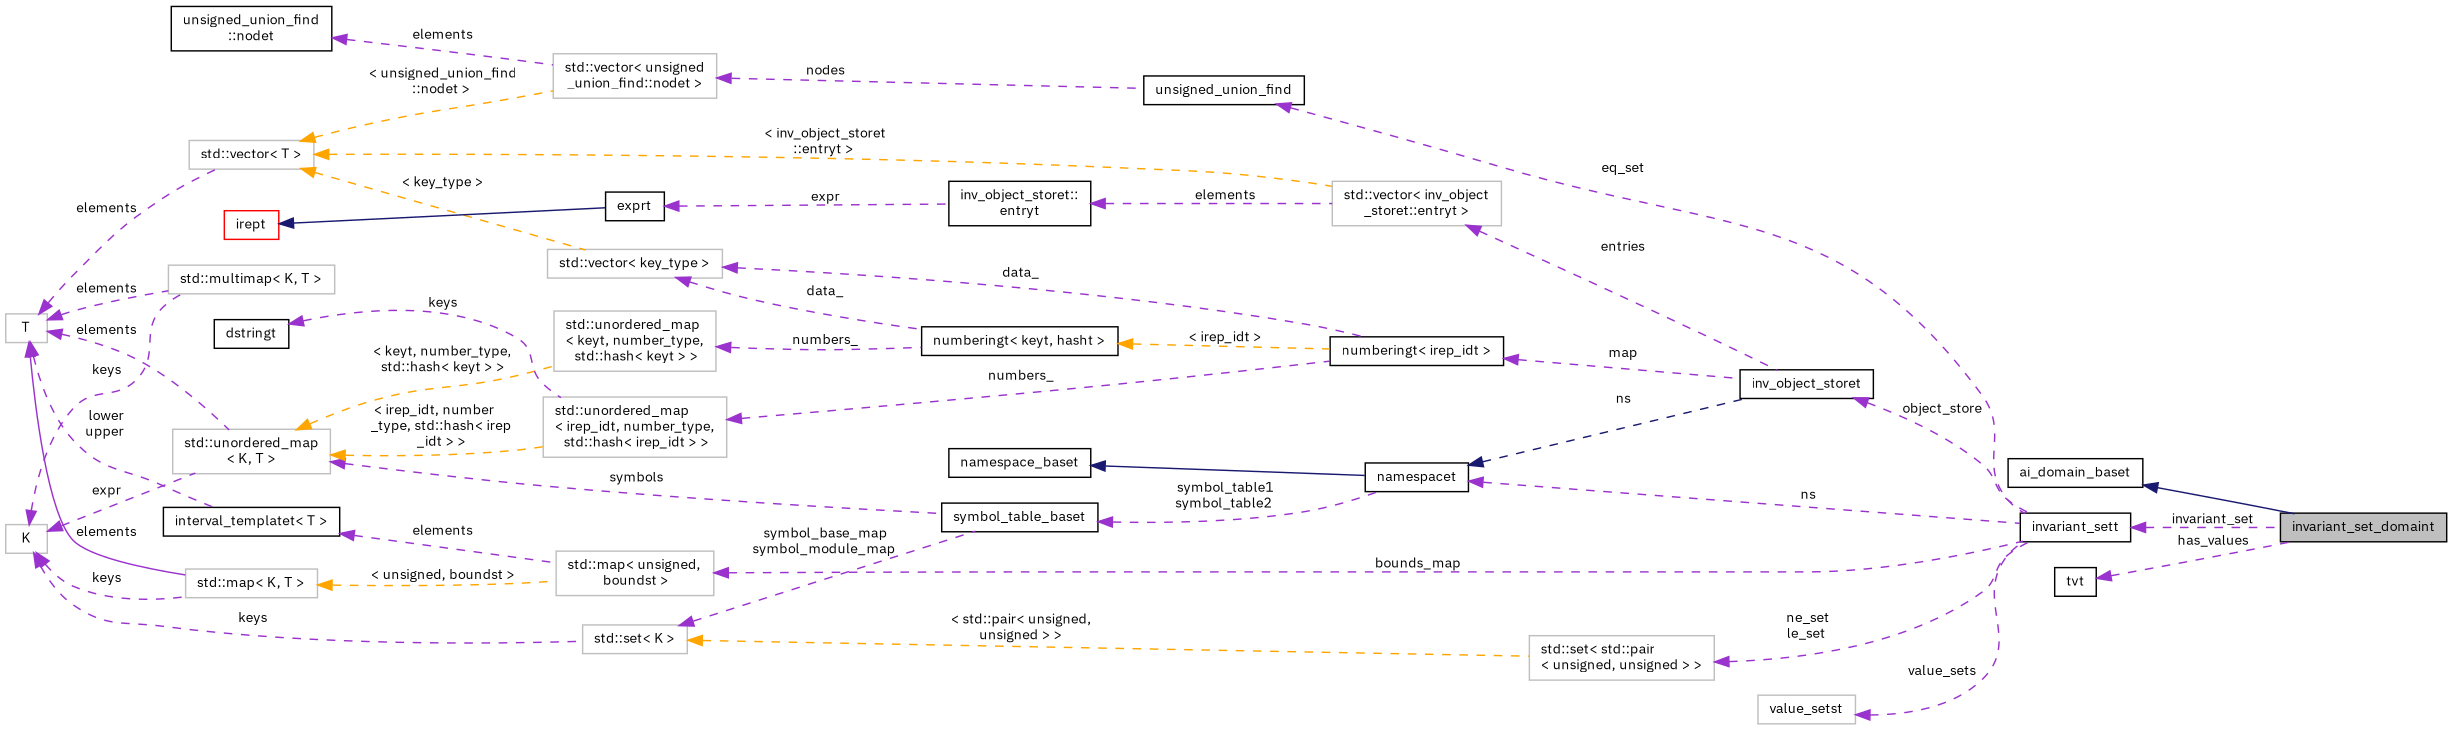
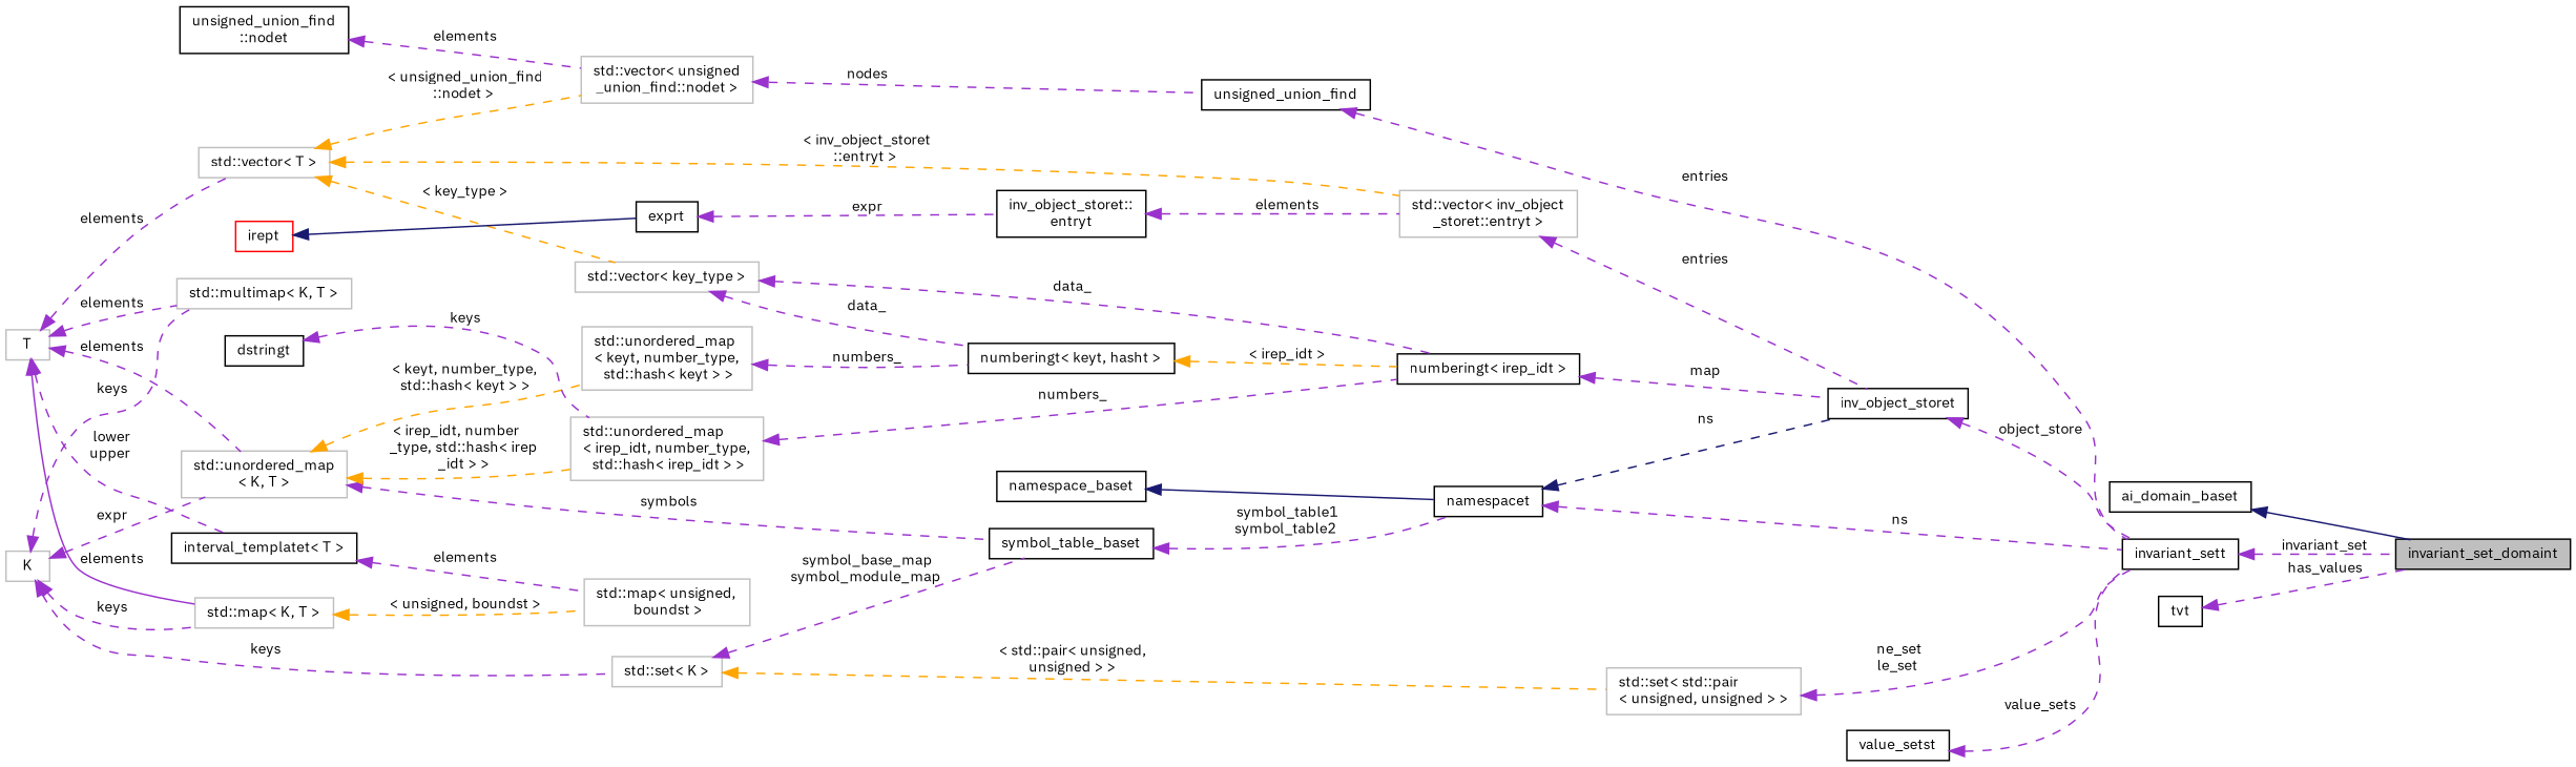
  digraph {
    fontname="IBM Plex Sans"
    rankdir=LR
    node [color=black fontname="IBM Plex Sans" fontsize=10 shape=record]
    edge [color=darkorchid3 dir=back fontname="IBM Plex Sans" fontsize=10 labelfontname=Helvetica labelfontsize=10 style=dashed]
    n1 [fillcolor=grey75 fontcolor=black height=0.2 label=invariant_set_domaint style=filled width=0.4]
    n2 [height=0.2 label=ai_domain_baset width=0.4]
    n3 [height=0.2 label=invariant_sett width=0.4]
    n4 [height=0.2 label=inv_object_storet width=0.4]
    n5 [height=0.2 label=namespacet width=0.4]
    n6 [height=0.2 label=namespace_baset width=0.4]
    n7 [height=0.2 label=symbol_table_baset width=0.4]
    n8 [color=grey75 height=0.2 label="std::multimap\< K, T \>" width=0.4]
    n9 [color=grey75 height=0.2 label=K width=0.4]
    n10 [color=grey75 height=0.2 label="std::unordered_map\l\< K, T \>" width=0.4]
    n11 [color=grey75 height=0.2 label="std::set\< K \>" width=0.4]
    n12 [color=grey75 height=0.2 label="std::map\< K, T \>" width=0.4]
    n13 [color=grey75 height=0.2 label="std::unordered_map\l\< irep_idt, number_type,\l std::hash\< irep_idt \> \>" width=0.4]
    n14 [color=grey75 height=0.2 label="std::unordered_map\l\< keyt, number_type,\l std::hash\< keyt \> \>" width=0.4]
    n15 [color=grey75 height=0.2 label="std::set\< std::pair\l\< unsigned, unsigned \> \>" width=0.4]
    n16 [color=grey75 height=0.2 label="std::map\< unsigned,\l boundst \>" width=0.4]
    n17 [color=grey75 height=0.2 label=T width=0.4]
    n18 [color=grey75 height=0.2 label="std::vector\< T \>" width=0.4]
    n19 [height=0.2 label="interval_templatet\< T \>" width=0.4]
    n20 [color=grey75 height=0.2 label="std::vector\< key_type \>" width=0.4]
    n21 [color=grey75 height=0.2 label="std::vector\< inv_object\l_storet::entryt \>" width=0.4]
    n22 [color=grey75 height=0.2 label="std::vector\< unsigned\l_union_find::nodet \>" width=0.4]
    n23 [height=0.2 label="numberingt\< irep_idt \>" width=0.4]
    n24 [height=0.2 label="numberingt\< keyt, hasht \>" width=0.4]
    n25 [height=0.2 label=dstringt width=0.4]
    n26 [height=0.2 label=unsigned_union_find width=0.4]
    n27 [height=0.2 label="inv_object_storet::\lentryt" width=0.4]
    n28 [height=0.2 label=exprt width=0.4]
    n29 [color=red height=0.2 label=irept width=0.4]
-   n30 [color=grey75 height=0.2 label=value_setst width=0.4]
+   n30 [height=0.2 label=value_setst width=0.4]
    n31 [height=0.2 label="unsigned_union_find\l::nodet" width=0.4]
    n32 [height=0.2 label=tvt width=0.4]
    n2 -> n1 [color=midnightblue style=solid]
    n3 -> n1 [label=" invariant_set"]
    n4 -> n3 [label=" object_store"]
    n5 -> n3 [label=" ns"]
    n5 -> n4 [color=midnightblue label=" ns"]
    n6 -> n5 [color=midnightblue style=solid]
    n7 -> n5 [label=" symbol_table1\nsymbol_table2"]
    n9 -> n8 [label=" keys"]
    n9 -> n10 [label=" expr"]
    n9 -> n11 [label=" keys"]
    n9 -> n12 [label=" keys"]
    n10 -> n7 [label=" symbols"]
    n10 -> n13 [color=orange label=" \< irep_idt, number\l_type, std::hash\< irep\l_idt \> \>"]
    n10 -> n14 [color=orange label=" \< keyt, number_type,\l std::hash\< keyt \> \>"]
    n11 -> n7 [label=" symbol_base_map\nsymbol_module_map"]
    n11 -> n15 [color=orange label=" \< std::pair\< unsigned,\l unsigned \> \>"]
    n12 -> n16 [color=orange label=" \< unsigned, boundst \>"]
    n13 -> n23 [label=" numbers_"]
    n14 -> n24 [label=" numbers_"]
    n15 -> n3 [label=" ne_set\nle_set"]
-   n16 -> n3 [label=" bounds_map"]
    n17 -> n8 [label=" elements"]
    n17 -> n10 [label=" elements"]
    n17 -> n12 [label=" elements" style=solid]
    n17 -> n18 [label=" elements"]
    n17 -> n19 [label=" lower\nupper"]
    n18 -> n20 [color=orange label=" \< key_type \>"]
    n18 -> n21 [color=orange label=" \< inv_object_storet\l::entryt \>"]
    n18 -> n22 [color=orange label=" \< unsigned_union_find\l::nodet \>"]
    n19 -> n16 [label=" elements"]
    n20 -> n23 [label=" data_"]
    n20 -> n24 [label=" data_"]
    n21 -> n4 [label=" entries"]
    n22 -> n26 [label=" nodes"]
    n23 -> n4 [label=" map"]
    n24 -> n23 [color=orange label=" \< irep_idt \>"]
    n25 -> n13 [label=" keys"]
-   n26 -> n3 [label=" eq_set"]
+   n26 -> n3 [label=" entries"]
    n27 -> n21 [label=" elements"]
    n28 -> n27 [label=" expr"]
    n29 -> n28 [color=midnightblue style=solid]
    n30 -> n3 [label=" value_sets"]
    n31 -> n22 [label=" elements"]
    n32 -> n1 [label=" has_values"]
  }
